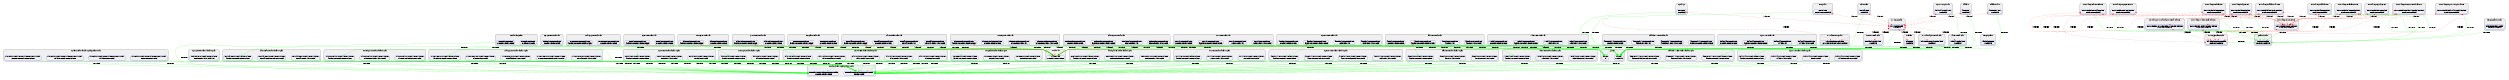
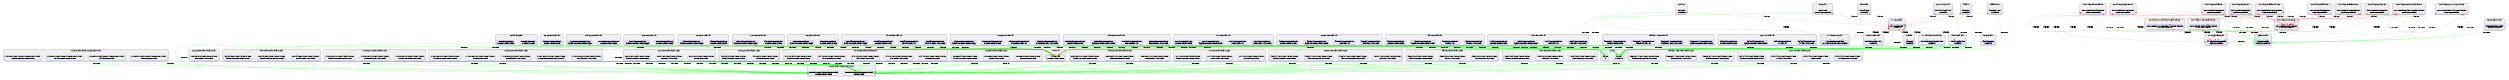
  digraph {
    bgcolor=white
    compound=true
    concentrate=true
    fontname=Helvetica
    fontsize=12
    nodesep=0.6
    splines=true
    node [color=blue fillcolor="#ffffff" fontname=Helvetica shape=box style=rounded]
    edge [color=green fontname=Helvetica]
    n1 [label="pouring_procedures\nforeign_procedure_template"]
    n2 [label="pouring_procedures\nmeasured_with"]
    n3 [label="pouring_procedures\nmeasured_with_model"]
    n4 [label="pouring_procedures\nprocedure_template"]
    n5 [label="shared_procedure_template_asset_models\nchild_asset_model"]
    n6 [label="shared_procedure_template_asset_models\nchild_procedure_template"]
    n7 [label="shared_procedure_template_asset_models\nparent_asset_model"]
    n8 [label="shared_procedure_template_asset_models\nparent_procedure_template"]
    n9 [label="packaging_procedures\nprocedure_template"]
    n10 [label="cameras\nmodel_id"]
    n11 [label="weighing_procedures\nforeign_procedure_template"]
    n12 [label="weighing_procedures\nprocedure_template"]
    n13 [label="weighing_procedures\nweighed_with"]
    n14 [label="weighing_procedures\nweighed_with_model"]
    n15 [label="commercial_weighing_device_lots\nproduct_model_id"]
    n16 [label="pouring_procedure_templates\nforeign_procedure_template"]
    n17 [label="pouring_procedure_templates\nmeasured_with_model"]
    n18 [label="pouring_procedure_templates\npoured_into_model"]
    n19 [label="storage_procedures\nforeign_procedure_template"]
    n20 [label="storage_procedures\nprocedure_template"]
    n21 [label="volumetric_containers\nvolumetric_container_model_id"]
    n22 [label="commercial_camera_lots\nproduct_model_id"]
    n23 [label="commercial_volume_measuring_device_lots\nproduct_model_id"]
    n24 [label="commercial_pipette_tip_lots\nproduct_model_id"]
    n25 [label="commercial_centrifuge_lots\nproduct_model_id"]
-   n26 [label="packaging_procedure_templates\npackaged_with_weighing"]
+   n26 [label="packaging_procedure_templates\npackaged_with_model"]
    n27 [label="commercial_beads_lots\nproduct_model_id"]
    n28 [label="centrifuge_procedure_templates\ncentrifuged_container_model"]
    n29 [label="centrifuge_procedure_templates\ncentrifuged_with_model"]
    n30 [label="centrifuge_procedure_templates\nforeign_procedure_template"]
    n31 [label="photograph_procedure_templates\nforeign_procedure_template"]
    n32 [label="photograph_procedure_templates\nphotographed_asset_model"]
    n33 [label="photograph_procedure_templates\nphotographed_with_model"]
    n34 [label="procedures\nprocedure_template"]
    n35 [label="supernatant_procedure_templates\nforeign_procedure_template"]
    n36 [label="supernatant_procedure_templates\npipette_tip_model"]
    n37 [label="supernatant_procedure_templates\nstratified_source_model"]
    n38 [label="supernatant_procedure_templates\nsupernatant_destination_model"]
    n39 [label="supernatant_procedure_templates\ntransferred_with_model"]
    n40 [label="aliquoting_procedures\nforeign_procedure_template"]
    n41 [label="aliquoting_procedures\nprocedure_template"]
    n42 [label="positioning_devices\nmodel_id"]
    n43 [label="procedure_assets\nancestor_model"]
    n44 [label="procedure_assets\nprocedure_template"]
    n45 [label="commercial_pipette_lots\nproduct_model_id"]
    n46 [label="freeze_drying_procedures\nforeign_procedure_template"]
    n47 [label="freeze_drying_procedures\nfreeze_dryed_with"]
    n48 [label="freeze_drying_procedures\nfreeze_dryed_with_model"]
    n49 [label="freeze_drying_procedures\nprocedure_template"]
    n50 [label="photograph_procedures\nforeign_procedure_template"]
    n51 [label="photograph_procedures\nphotographed_with"]
    n52 [label="photograph_procedures\nphotographed_with_model"]
    n53 [label="photograph_procedures\nprocedure_template"]
    n54 [label="geolocation_procedures\nforeign_procedure_template"]
    n55 [label="geolocation_procedures\ngeolocated_with"]
    n56 [label="geolocation_procedures\ngeolocated_with_model"]
    n57 [label="geolocation_procedures\nprocedure_template"]
    n58 [label="commercial_packaging_lots\nproduct_model_id"]
    n59 [label="commercial_freezer_lots\nproduct_model_id"]
    n60 [label="geolocation_procedure_templates\nforeign_procedure_template"]
    n61 [label="geolocation_procedure_templates\ngeolocated_asset_model"]
    n62 [label="geolocation_procedure_templates\ngeolocated_with_model"]
    n63 [label="freeze_drying_procedure_templates\nforeign_procedure_template"]
    n64 [label="freeze_drying_procedure_templates\nfreeze_dried_container_model"]
    n65 [label="freeze_drying_procedure_templates\nfreeze_dried_with_model"]
    n66 [label="centrifuges\nmodel_id"]
    n67 [label="ball_mill_procedure_templates\nbead_model"]
    n68 [label="ball_mill_procedure_templates\nforeign_procedure_template"]
    n69 [label="ball_mill_procedure_templates\nmilled_container_model"]
    n70 [label="ball_mill_procedure_templates\nmilled_with_model"]
    n71 [label="freezing_procedure_templates\nforeign_procedure_template"]
    n72 [label="freezing_procedure_templates\nfrozen_container_model"]
    n73 [label="freezing_procedure_templates\nfrozen_with_model"]
    n74 [label="ball_mill_machines\nmodel_id"]
    n75 [label="fractioning_procedures\nforeign_procedure_template"]
    n76 [label="fractioning_procedures\nprocedure_template"]
    n77 [label="fractioning_procedures\nweighed_with"]
    n78 [label="fractioning_procedures\nweighed_with_model"]
    n79 [label="capping_procedure_templates\ncapped_with_model"]
    n80 [label="capping_procedure_templates\ncontainer_model"]
    n81 [label="capping_procedure_templates\nforeign_procedure_template"]
    n82 [label="storage_procedure_templates\nforeign_procedure_template"]
    n83 [label="storage_procedure_templates\nstored_asset_model"]
    n84 [label="storage_procedure_templates\nstored_into_model"]
    n85 [label="fractioning_procedure_templates\nforeign_procedure_template"]
    n86 [label="fractioning_procedure_templates\nfragment_container_model"]
    n87 [label="fractioning_procedure_templates\nfragment_placed_into_model"]
    n88 [label="fractioning_procedure_templates\nweighed_with_model"]
    n89 [label="commercial_positioning_device_lots\nproduct_model_id"]
    n90 [label="freezing_procedures\nforeign_procedure_template"]
    n91 [label="freezing_procedures\nfrozen_with"]
    n92 [label="freezing_procedures\nfrozen_with_model"]
    n93 [label="freezing_procedures\nprocedure_template"]
    n94 [label="supernatant_procedures\nforeign_procedure_template"]
    n95 [label="supernatant_procedures\nprocedure_template"]
    n96 [label="commercial_freeze_dryer_lots\nproduct_model_id"]
    n97 [label="commercial_product_lots\nproduct_model_id"]
    n98 [label="procedure_template_asset_models\nasset_model"]
    n99 [label="procedure_template_asset_models\nprocedure_template"]
    n100 [label="aliquoting_procedure_templates\naliquoted_from_model"]
    n101 [label="aliquoting_procedure_templates\naliquoted_into_model"]
    n102 [label="aliquoting_procedure_templates\naliquoted_with_model"]
    n103 [label="aliquoting_procedure_templates\nforeign_procedure_template"]
    n104 [label="aliquoting_procedure_templates\npipette_tip_model"]
    n105 [label="asset_models\nparent_model_id"]
    n106 [label="assets\nid"]
    n107 [label="assets\nmodel_id"]
    n108 [label="ball_mill_procedures\nforeign_procedure_template"]
    n109 [label="ball_mill_procedures\nmilled_with"]
    n110 [label="ball_mill_procedures\nmilled_with_model"]
    n111 [label="ball_mill_procedures\nprocedure_template"]
    n112 [label="pipettes\nmodel_id"]
    n113 [label="weighing_procedure_templates\nforeign_procedure_template"]
    n114 [label="weighing_procedure_templates\nweighed_container_model"]
    n115 [label="weighing_procedure_templates\nweighed_with_model"]
    n116 [label="capping_procedures\nforeign_procedure_template"]
    n117 [label="capping_procedures\nprocedure_template"]
    n118 [label="freezers\nmodel_id"]
    n119 [label="physical_asset_models\nparent_model_id"]
    n120 [label="digital_asset_models\nparent_model_id"]
    n121 [label="disposal_procedures\nforeign_procedure_template"]
    n122 [label="disposal_procedures\nprocedure_template"]
    n123 [label="volume_measuring_devices\nmodel_id"]
    n124 [label="centrifuge_procedures\ncentrifuged_with"]
    n125 [label="centrifuge_procedures\ncentrifuged_with_model"]
    n126 [label="centrifuge_procedures\nforeign_procedure_template"]
    n127 [label="centrifuge_procedures\nprocedure_template"]
    n128 [label="weighing_devices\nmodel_id"]
    n129 [label="containers\ncontainer_model_id"]
    n130 [label="freeze_dryers\nmodel_id"]
    n131 [label="digital_assets\nmodel_id"]
    n132 [label="disposal_procedure_templates\ndisposed_asset_model"]
    n133 [label="disposal_procedure_templates\nforeign_procedure_template"]
    n134 [label="commercial_ball_mill_machine_lots\nproduct_model_id"]
    n135 [label="physical_assets\nmodel_id"]
    subgraph cluster_1 {
      fillcolor="#f0f0f0"
      label=pouring_procedures
      style="filled, rounded"
      n1
      n2
      n3
      n4
    }
    subgraph cluster_2 {
      fillcolor="#f0f0f0"
      label=shared_procedure_template_asset_models
      style="filled, rounded"
      n5
      n6
      n7
      n8
    }
    subgraph cluster_3 {
      fillcolor="#f0f0f0"
      label=packaging_procedures
      style="filled, rounded"
      n9
    }
    subgraph cluster_4 {
      fillcolor="#f0f0f0"
      label=cameras
      style="filled, rounded"
      n10
    }
    subgraph cluster_5 {
      fillcolor="#f0f0f0"
      label=weighing_procedures
      style="filled, rounded"
      n11
      n12
      n13
      n14
    }
    subgraph cluster_6 {
      fillcolor="#f0f0f0"
      label=commercial_weighing_device_lots
      style="filled, rounded"
      n15
    }
    subgraph cluster_7 {
      fillcolor="#f0f0f0"
      label=pouring_procedure_templates
      style="filled, rounded"
      n16
      n17
      n18
    }
    subgraph cluster_8 {
      fillcolor="#f0f0f0"
      label=storage_procedures
      style="filled, rounded"
      n19
      n20
    }
    subgraph cluster_9 {
      fillcolor="#f0f0f0"
      label=volumetric_containers
      style="filled, rounded"
      n21
    }
    subgraph cluster_10 {
      fillcolor="#f0f0f0"
      label=commercial_camera_lots
      style="filled, rounded"
      n22
    }
    subgraph cluster_11 {
      fillcolor="#f0f0f0"
      label=commercial_volume_measuring_device_lots
      style="filled, rounded"
      n23
    }
    subgraph cluster_12 {
      fillcolor="#f0f0f0"
      label=commercial_pipette_tip_lots
      style="filled, rounded"
      n24
    }
    subgraph cluster_13 {
      fillcolor="#f0f0f0"
      label=commercial_centrifuge_lots
      style="filled, rounded"
      n25
    }
    subgraph cluster_14 {
      fillcolor="#f0f0f0"
      label=packaging_procedure_templates
      style="filled, rounded"
      n26
    }
    subgraph cluster_15 {
      fillcolor="#f0f0f0"
      label=commercial_beads_lots
      style="filled, rounded"
      n27
    }
    subgraph cluster_16 {
      fillcolor="#f0f0f0"
      label=centrifuge_procedure_templates
      style="filled, rounded"
      n28
      n29
      n30
    }
    subgraph cluster_17 {
      fillcolor="#f0f0f0"
      label=photograph_procedure_templates
      style="filled, rounded"
      n31
      n32
      n33
    }
    subgraph cluster_18 {
      fillcolor="#f0f0f0"
      label=procedures
      style="filled, rounded"
      n34
    }
    subgraph cluster_19 {
      fillcolor="#f0f0f0"
      label=supernatant_procedure_templates
      style="filled, rounded"
      n35
      n36
      n37
      n38
      n39
    }
    subgraph cluster_20 {
      fillcolor="#f0f0f0"
      label=aliquoting_procedures
      style="filled, rounded"
      n40
      n41
    }
    subgraph cluster_21 {
      fillcolor="#f0f0f0"
      label=positioning_devices
      style="filled, rounded"
      n42
    }
    subgraph cluster_22 {
      fillcolor="#f0f0f0"
      label=procedure_assets
      style="filled, rounded"
      n43
      n44
    }
    subgraph cluster_23 {
      fillcolor="#f0f0f0"
      label=commercial_pipette_lots
      style="filled, rounded"
      n45
    }
    subgraph cluster_24 {
      fillcolor="#f0f0f0"
      label=freeze_drying_procedures
      style="filled, rounded"
      n46
      n47
      n48
      n49
    }
    subgraph cluster_25 {
      fillcolor="#f0f0f0"
      label=photograph_procedures
      style="filled, rounded"
      n50
      n51
      n52
      n53
    }
    subgraph cluster_26 {
      fillcolor="#f0f0f0"
      label=geolocation_procedures
      style="filled, rounded"
      n54
      n55
      n56
      n57
    }
    subgraph cluster_27 {
      fillcolor="#f0f0f0"
      label=commercial_packaging_lots
      style="filled, rounded"
      n58
    }
    subgraph cluster_28 {
      fillcolor="#f0f0f0"
      label=commercial_freezer_lots
      style="filled, rounded"
      n59
    }
    subgraph cluster_29 {
      fillcolor="#f0f0f0"
      label=geolocation_procedure_templates
      style="filled, rounded"
      n60
      n61
      n62
    }
    subgraph cluster_30 {
      fillcolor="#f0f0f0"
      label=freeze_drying_procedure_templates
      style="filled, rounded"
      n63
      n64
      n65
    }
    subgraph cluster_31 {
      fillcolor="#f0f0f0"
      label=centrifuges
      style="filled, rounded"
      n66
    }
    subgraph cluster_32 {
      fillcolor="#f0f0f0"
      label=ball_mill_procedure_templates
      style="filled, rounded"
      n67
      n68
      n69
      n70
    }
    subgraph cluster_33 {
      fillcolor="#f0f0f0"
      label=freezing_procedure_templates
      style="filled, rounded"
      n71
      n72
      n73
    }
    subgraph cluster_34 {
      fillcolor="#f0f0f0"
      label=ball_mill_machines
      style="filled, rounded"
      n74
    }
    subgraph cluster_35 {
      fillcolor="#f0f0f0"
      label=fractioning_procedures
      style="filled, rounded"
      n75
      n76
      n77
      n78
    }
    subgraph cluster_36 {
      fillcolor="#f0f0f0"
      label=capping_procedure_templates
      style="filled, rounded"
      n79
      n80
      n81
    }
    subgraph cluster_37 {
      fillcolor="#f0f0f0"
      label=storage_procedure_destination
      style="filled, rounded"
      n82
      n83
      n84
    }
    subgraph cluster_38 {
      fillcolor="#f0f0f0"
      label=fractioning_procedure_templates
      style="filled, rounded"
      n85
      n86
      n87
      n88
    }
    subgraph cluster_39 {
      fillcolor="#f0f0f0"
      label=commercial_positioning_device_lots
      style="filled, rounded"
      n89
    }
    subgraph cluster_40 {
      fillcolor="#f0f0f0"
      label=freezing_procedures
      style="filled, rounded"
      n90
      n91
      n92
      n93
    }
    subgraph cluster_41 {
      fillcolor="#f0f0f0"
      label=supernatant_procedures
      style="filled, rounded"
      n94
      n95
    }
    subgraph cluster_42 {
      fillcolor="#f0f0f0"
      label=commercial_freeze_dryer_lots
      style="filled, rounded"
      n96
    }
    subgraph cluster_43 {
      fillcolor="#f0f0f0"
      label=commercial_product_lots
      style="filled, rounded"
      n97
    }
    subgraph cluster_44 {
      fillcolor="#f0f0f0"
      label=procedure_template_asset_models
      style="filled, rounded"
      n98
      n99
    }
    subgraph cluster_45 {
      fillcolor="#f0f0f0"
      label=aliquoting_procedure_templates
      style="filled, rounded"
      n100
      n101
      n102
      n103
      n104
    }
    subgraph cluster_46 {
      fillcolor="#f0f0f0"
      label=asset_models
      style="filled, rounded"
      n105
    }
    subgraph cluster_47 {
      fillcolor="#f0f0f0"
      label=assets
      style="filled, rounded"
      n106
      n107
    }
    subgraph cluster_48 {
      fillcolor="#f0f0f0"
      label=ball_mill_procedures
      style="filled, rounded"
      n108
      n109
      n110
      n111
    }
    subgraph cluster_49 {
      fillcolor="#f0f0f0"
      label=pipettes
      style="filled, rounded"
      n112
    }
    subgraph cluster_50 {
      fillcolor="#f0f0f0"
      label=weighing_procedure_templates
      style="filled, rounded"
      n113
      n114
      n115
    }
    subgraph cluster_51 {
      fillcolor="#f0f0f0"
      label=capping_procedures
      style="filled, rounded"
      n116
      n117
    }
    subgraph cluster_52 {
      fillcolor="#f0f0f0"
      label=freezers
      style="filled, rounded"
      n118
    }
    subgraph cluster_53 {
      fillcolor="#f0f0f0"
      label=physical_asset_models
      style="filled, rounded"
      n119
    }
    subgraph cluster_54 {
      fillcolor="#f0f0f0"
      label=digital_asset_models
      style="filled, rounded"
      n120
    }
    subgraph cluster_55 {
      fillcolor="#f0f0f0"
      label=disposal_procedures
      style="filled, rounded"
      n121
      n122
    }
    subgraph cluster_56 {
      fillcolor="#f0f0f0"
      label=volume_measuring_devices
      style="filled, rounded"
      n123
    }
    subgraph cluster_57 {
      fillcolor="#f0f0f0"
      label=centrifuge_procedures
      style="filled, rounded"
      n124
      n125
      n126
      n127
    }
    subgraph cluster_58 {
      fillcolor="#f0f0f0"
      label=weighing_devices
      style="filled, rounded"
      n128
    }
    subgraph cluster_59 {
      fillcolor="#f0f0f0"
      label=containers
      style="filled, rounded"
      n129
    }
    subgraph cluster_60 {
      fillcolor="#f0f0f0"
      label=freeze_dryers
      style="filled, rounded"
      n130
    }
    subgraph cluster_61 {
      fillcolor="#f0f0f0"
      label=digital_assets
      style="filled, rounded"
      n131
    }
    subgraph cluster_62 {
      fillcolor="#f0f0f0"
      label=disposal_procedure_templates
      style="filled, rounded"
      n132
      n133
    }
    subgraph cluster_63 {
      fillcolor="#f0f0f0"
      label=commercial_ball_mill_machine_lots
      style="filled, rounded"
      n134
    }
    subgraph cluster_64 {
      fillcolor="#f0f0f0"
      label=physical_assets
      style="filled, rounded"
      n135
    }
    n1 -> n16 [label="same as"]
    n1 -> n34 [color=red dir=both label=inferred style=dashed]
    n2 -> n106 [label="same as"]
    n3 -> n107 [label="same as"]
    n4 -> n34 [label="same as"]
    n5 -> n98 [label="same as"]
    n6 -> n99 [label="same as"]
    n7 -> n98 [label="same as"]
    n8 -> n99 [label="same as"]
    n9 -> n34 [label="same as"]
    n10 -> n107 [label="same as"]
    n10 -> n135 [color=red dir=both label=inferred style=dashed]
    n11 -> n113 [label="same as"]
    n12 -> n34 [label="same as"]
    n13 -> n106 [label="same as"]
    n14 -> n107 [label="same as"]
    n15 -> n105 [label="same as"]
    n15 -> n119 [color=red dir=both label=inferred style=dashed]
    n16 -> n99 [label="same as"]
    n17 -> n98 [label="same as"]
    n18 -> n98 [label="same as"]
    n19 -> n82 [label="same as"]
    n20 -> n34 [label="same as"]
    n21 -> n107 [label="same as"]
    n22 -> n97 [color=red dir=both label=inferred style=dashed]
    n22 -> n105 [label="same as"]
    n22 -> n119 [color=red dir=both label=inferred style=dashed]
    n23 -> n105 [label="same as"]
    n23 -> n119 [color=red dir=both label=inferred style=dashed]
    n24 -> n97 [color=red dir=both label=inferred style=dashed]
    n24 -> n105 [label="same as"]
    n24 -> n119 [color=red dir=both label=inferred style=dashed]
    n25 -> n97 [color=red dir=both label=inferred style=dashed]
    n25 -> n105 [label="same as"]
    n25 -> n119 [color=red dir=both label=inferred style=dashed]
    n26 -> n98 [label="same as"]
    n27 -> n97 [color=red dir=both label=inferred style=dashed]
    n27 -> n105 [label="same as"]
    n27 -> n119 [color=red dir=both label=inferred style=dashed]
    n28 -> n98 [label="same as"]
    n29 -> n98 [label="same as"]
    n30 -> n99 [label="same as"]
    n31 -> n99 [label="same as"]
    n32 -> n98 [label="same as"]
    n33 -> n98 [label="same as"]
    n34 -> n11 [color=red dir=both label=inferred style=dashed]
    n34 -> n19 [color=red dir=both label=inferred style=dashed]
    n34 -> n94 [color=red dir=both label=inferred style=dashed]
    n35 -> n99 [label="same as"]
    n36 -> n98 [label="same as"]
    n37 -> n98 [label="same as"]
    n38 -> n98 [label="same as"]
    n39 -> n98 [label="same as"]
    n40 -> n34 [color=red dir=both label=inferred style=dashed]
    n40 -> n103 [label="same as"]
    n41 -> n34 [label="same as"]
    n42 -> n107 [label="same as"]
    n43 -> n98 [label="same as"]
    n44 -> n34 [label="same as"]
    n44 -> n99 [label="same as"]
    n45 -> n97 [color=red dir=both label=inferred style=dashed]
    n45 -> n105 [label="same as"]
    n45 -> n119 [color=red dir=both label=inferred style=dashed]
    n46 -> n63 [label="same as"]
    n47 -> n106 [label="same as"]
    n48 -> n107 [label="same as"]
    n49 -> n34 [label="same as"]
    n50 -> n31 [label="same as"]
    n50 -> n34 [color=red dir=both label=inferred style=dashed]
    n51 -> n106 [label="same as"]
    n52 -> n107 [label="same as"]
    n53 -> n34 [label="same as"]
    n54 -> n34 [color=red dir=both label=inferred style=dashed]
    n54 -> n60 [label="same as"]
    n55 -> n106 [label="same as"]
    n56 -> n107 [label="same as"]
    n57 -> n34 [label="same as"]
    n58 -> n97 [color=red dir=both label=inferred style=dashed]
    n58 -> n105 [label="same as"]
    n58 -> n119 [color=red dir=both label=inferred style=dashed]
    n59 -> n97 [color=red dir=both label=inferred style=dashed]
    n59 -> n105 [label="same as"]
    n59 -> n119 [color=red dir=both label=inferred style=dashed]
    n60 -> n99 [label="same as"]
    n61 -> n98 [label="same as"]
    n62 -> n98 [label="same as"]
    n64 -> n98 [label="same as"]
    n65 -> n98 [label="same as"]
    n66 -> n107 [label="same as"]
    n66 -> n135 [color=red dir=both label=inferred style=dashed]
    n67 -> n98 [label="same as"]
    n68 -> n99 [label="same as"]
    n69 -> n98 [label="same as"]
    n70 -> n98 [label="same as"]
    n71 -> n99 [label="same as"]
    n72 -> n98 [label="same as"]
    n73 -> n98 [label="same as"]
    n74 -> n107 [label="same as"]
    n74 -> n135 [color=red dir=both label=inferred style=dashed]
    n75 -> n34 [color=red dir=both label=inferred style=dashed]
    n75 -> n85 [label="same as"]
    n76 -> n34 [label="same as"]
    n77 -> n106 [label="same as"]
    n78 -> n107 [label="same as"]
    n79 -> n98 [label="same as"]
    n80 -> n98 [label="same as"]
    n81 -> n99 [label="same as"]
    n82 -> n99 [label="same as"]
    n83 -> n98 [label="same as"]
    n84 -> n98 [label="same as"]
    n85 -> n99 [label="same as"]
    n86 -> n98 [label="same as"]
    n87 -> n98 [label="same as"]
    n88 -> n98 [label="same as"]
    n89 -> n97 [color=red dir=both label=inferred style=dashed]
    n89 -> n105 [label="same as"]
    n89 -> n119 [color=red dir=both label=inferred style=dashed]
    n90 -> n34 [color=red dir=both label=inferred style=dashed]
    n90 -> n71 [label="same as"]
    n91 -> n106 [label="same as"]
    n92 -> n107 [label="same as"]
    n93 -> n34 [label="same as"]
    n94 -> n35 [label="same as"]
    n95 -> n34 [label="same as"]
    n96 -> n97 [color=red dir=both label=inferred style=dashed]
    n96 -> n105 [label="same as"]
    n96 -> n119 [color=red dir=both label=inferred style=dashed]
    n97 -> n15 [color=red dir=both label=inferred style=dashed]
    n97 -> n23 [color=red dir=both label=inferred style=dashed]
    n97 -> n105 [label="same as"]
    n97 -> n119 [color=red dir=both label=inferred style=dashed]
    n100 -> n98 [label="same as"]
    n101 -> n98 [label="same as"]
    n102 -> n98 [label="same as"]
    n103 -> n99 [label="same as"]
    n104 -> n98 [label="same as"]
    n108 -> n34 [color=red dir=both label=inferred style=dashed]
    n108 -> n68 [label="same as"]
    n109 -> n106 [label="same as"]
    n110 -> n107 [label="same as"]
    n111 -> n34 [label="same as"]
    n112 -> n107 [label="same as"]
    n113 -> n99 [label="same as"]
    n114 -> n98 [label="same as"]
    n115 -> n98 [label="same as"]
    n116 -> n34 [color=red dir=both label=inferred style=dashed]
    n116 -> n81 [label="same as"]
    n117 -> n34 [label="same as"]
    n118 -> n107 [label="same as"]
    n118 -> n135 [color=red dir=both label=inferred style=dashed]
    n119 -> n105 [label="same as"]
    n120 -> n105 [label="same as"]
    n121 -> n34 [color=red dir=both label=inferred style=dashed]
    n121 -> n133 [label="same as"]
    n122 -> n34 [label="same as"]
    n123 -> n107 [label="same as"]
    n124 -> n106 [label="same as"]
    n125 -> n107 [label="same as"]
    n126 -> n30 [label="same as"]
    n126 -> n34 [color=red dir=both label=inferred style=dashed]
    n127 -> n34 [label="same as"]
    n128 -> n107 [label="same as"]
    n129 -> n21 [color=red dir=both label=inferred style=dashed]
    n129 -> n107 [label="same as"]
    n129 -> n135 [color=red dir=both label=inferred style=dashed]
    n130 -> n107 [label="same as"]
    n130 -> n135 [color=red dir=both label=inferred style=dashed]
    n131 -> n107 [label="same as"]
    n132 -> n98 [label="same as"]
    n133 -> n99 [label="same as"]
    n134 -> n97 [color=red dir=both label=inferred style=dashed]
    n134 -> n105 [label="same as"]
    n134 -> n119 [color=red dir=both label=inferred style=dashed]
    n135 -> n21 [color=red dir=both label=inferred style=dashed]
    n135 -> n42 [color=red dir=both label=inferred style=dashed]
    n135 -> n107 [label="same as"]
    n135 -> n112 [color=red dir=both label=inferred style=dashed]
    n135 -> n123 [color=red dir=both label=inferred style=dashed]
    n135 -> n128 [color=red dir=both label=inferred style=dashed]
  }
